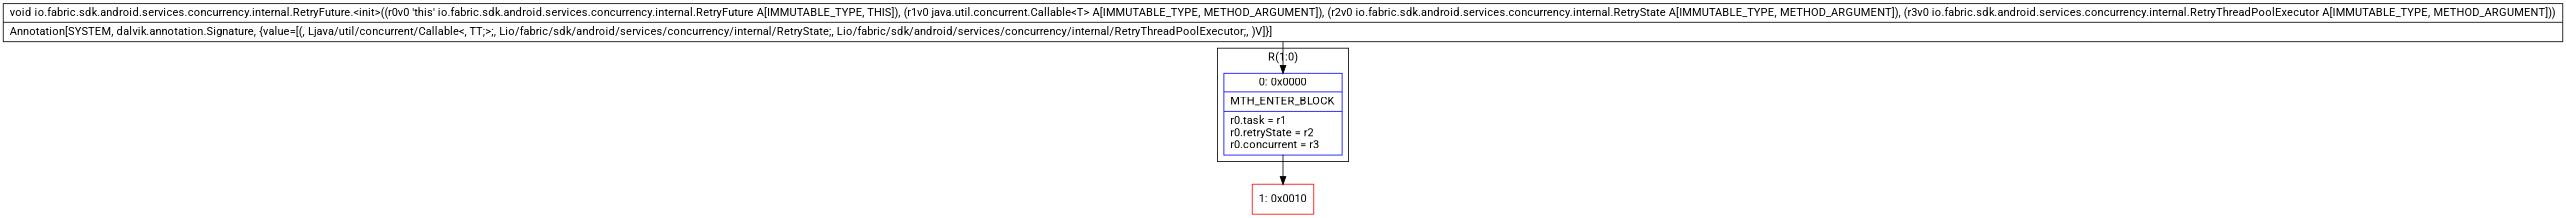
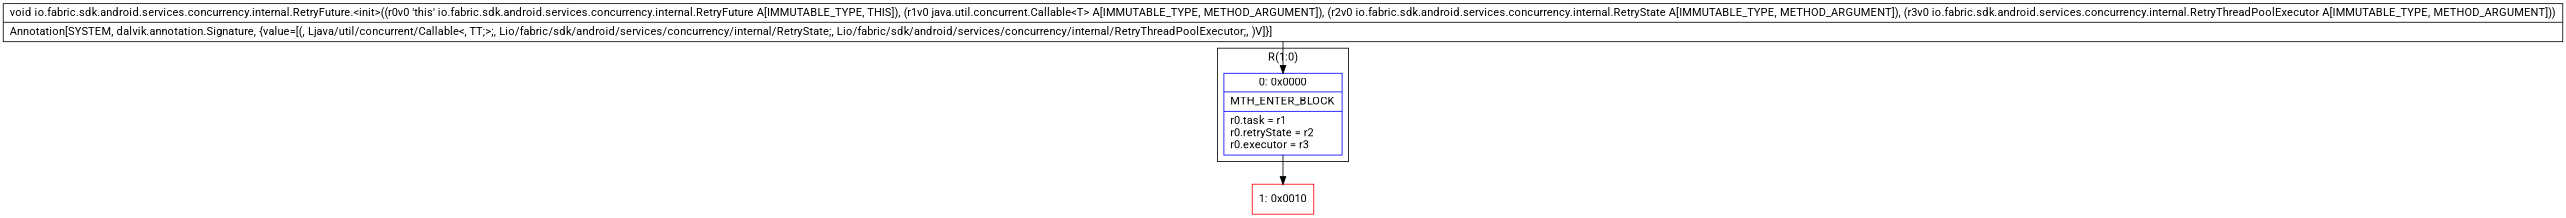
  digraph {
    fontname=Roboto
    node [shape=record fontname=Roboto]
    edge [fontname=Roboto]
-   n1 [color=blue label="{0\:\ 0x0000|MTH_ENTER_BLOCK\l|r0.task = r1\lr0.retryState = r2\lr0.concurrent = r3\l}"]
+   n1 [color=blue label="{0\:\ 0x0000|MTH_ENTER_BLOCK\l|r0.task = r1\lr0.retryState = r2\lr0.executor = r3\l}"]
    n2 [color=red label="{1\:\ 0x0010}"]
    n3 [label="{void io.fabric.sdk.android.services.concurrency.internal.RetryFuture.\<init\>((r0v0 'this' io.fabric.sdk.android.services.concurrency.internal.RetryFuture A[IMMUTABLE_TYPE, THIS]), (r1v0 java.util.concurrent.Callable\<T\> A[IMMUTABLE_TYPE, METHOD_ARGUMENT]), (r2v0 io.fabric.sdk.android.services.concurrency.internal.RetryState A[IMMUTABLE_TYPE, METHOD_ARGUMENT]), (r3v0 io.fabric.sdk.android.services.concurrency.internal.RetryThreadPoolExecutor A[IMMUTABLE_TYPE, METHOD_ARGUMENT]))  | Annotation[SYSTEM, dalvik.annotation.Signature, \{value=[(, Ljava\/util\/concurrent\/Callable\<, TT;\>;, Lio\/fabric\/sdk\/android\/services\/concurrency\/internal\/RetryState;, Lio\/fabric\/sdk\/android\/services\/concurrency\/internal\/RetryThreadPoolExecutor;, )V]\}]\l}"]
    subgraph cluster_1 {
      label="R(1:0)"
      n1
    }
    n1 -> n2
    n3 -> n1
  }
